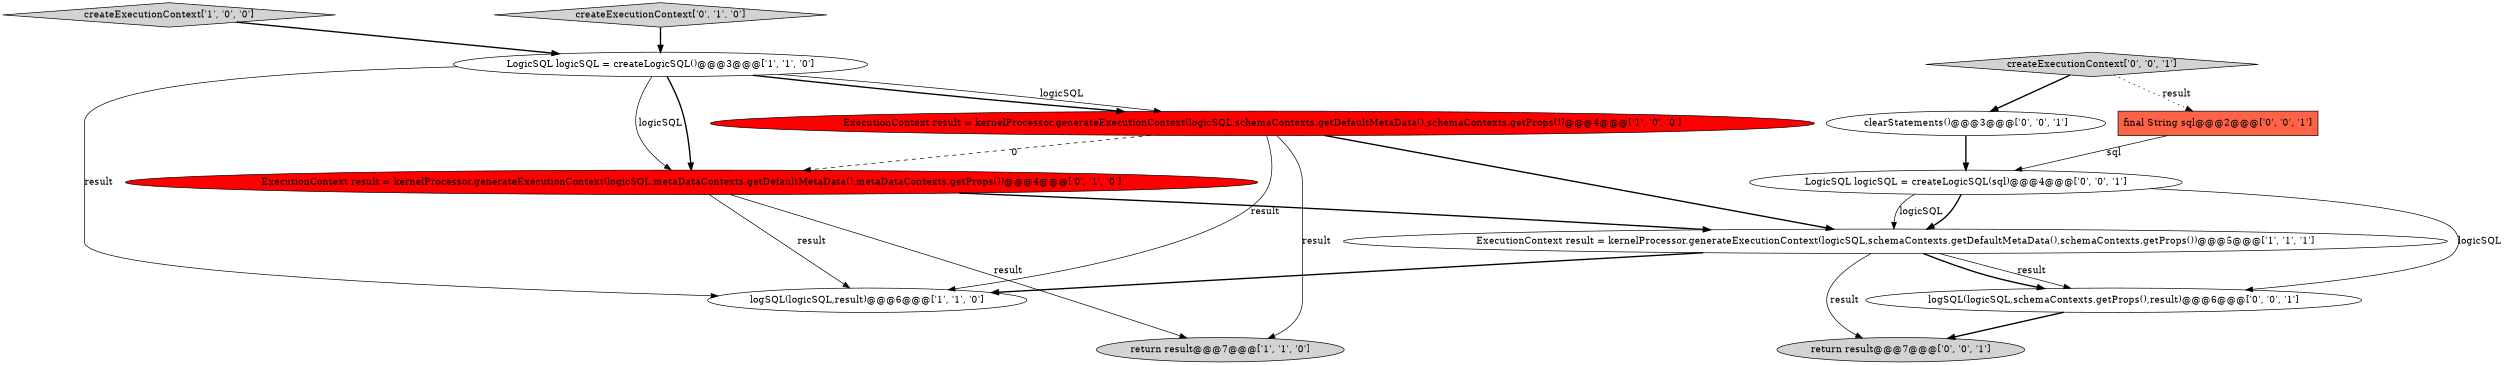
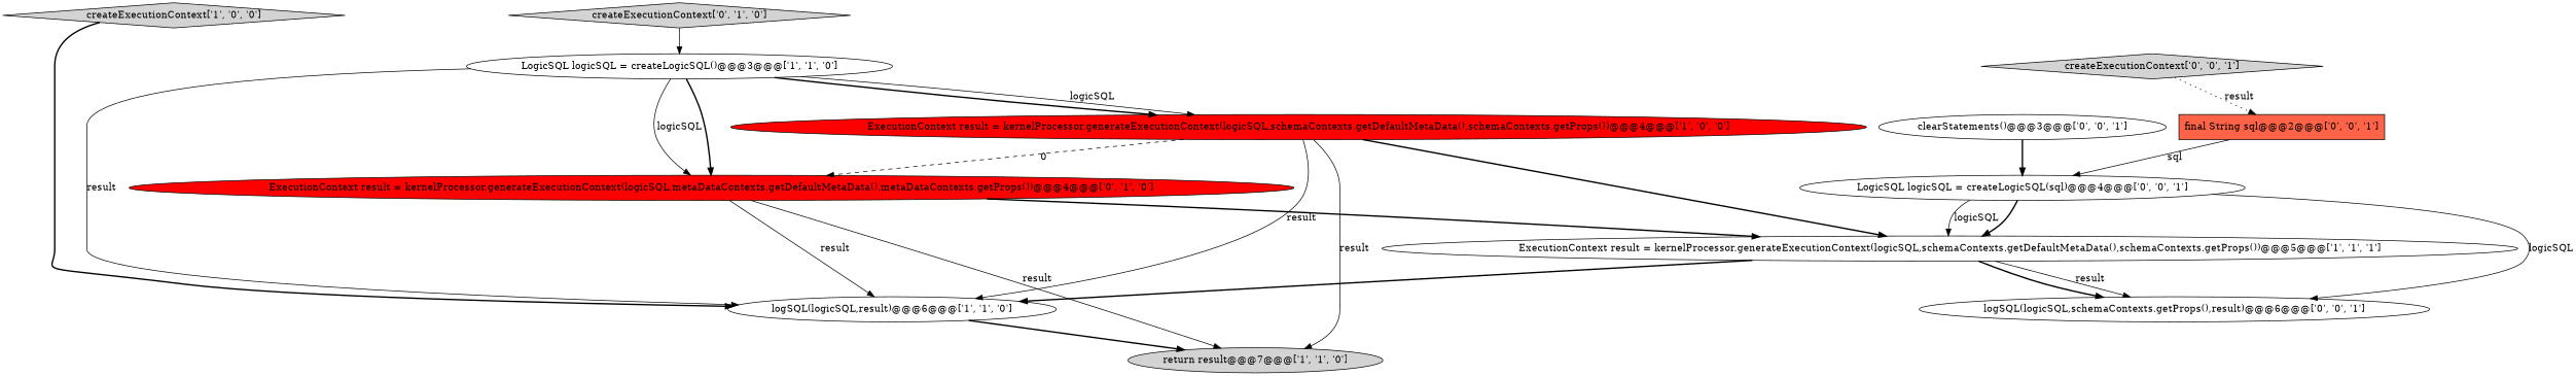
  digraph {
    node [fillcolor=white shape=ellipse style=filled]
    edge [style=bold]
    n1 [label="clearStatements()@@@3@@@['0', '0', '1']"]
    n2 [label="LogicSQL logicSQL = createLogicSQL(sql)@@@4@@@['0', '0', '1']"]
    n3 [label="ExecutionContext result = kernelProcessor.generateExecutionContext(logicSQL,schemaContexts.getDefaultMetaData(),schemaContexts.getProps())@@@5@@@['1', '1', '1']"]
    n4 [label="logSQL(logicSQL,schemaContexts.getProps(),result)@@@6@@@['0', '0', '1']"]
-   n5 [fillcolor=lightgray label="return result@@@7@@@['0', '0', '1']"]
    n6 [label="logSQL(logicSQL,result)@@@6@@@['1', '1', '0']"]
    n7 [fillcolor=lightgray label="return result@@@7@@@['1', '1', '0']"]
    n8 [fillcolor=red label="ExecutionContext result = kernelProcessor.generateExecutionContext(logicSQL,metaDataContexts.getDefaultMetaData(),metaDataContexts.getProps())@@@4@@@['0', '1', '0']"]
    n9 [fillcolor=tomato label="final String sql@@@2@@@['0', '0', '1']" shape=box]
    n10 [fillcolor=lightgray label="createExecutionContext['1', '0', '0']" shape=diamond]
    n11 [label="LogicSQL logicSQL = createLogicSQL()@@@3@@@['1', '1', '0']"]
    n12 [fillcolor=red label="ExecutionContext result = kernelProcessor.generateExecutionContext(logicSQL,schemaContexts.getDefaultMetaData(),schemaContexts.getProps())@@@4@@@['1', '0', '0']"]
    n13 [fillcolor=lightgray label="createExecutionContext['0', '0', '1']" shape=diamond]
    n14 [fillcolor=lightgray label="createExecutionContext['0', '1', '0']" shape=diamond]
    n1 -> n2
    n2 -> n3
    n2 -> n3 [label=logicSQL style=solid]
    n2 -> n4 [label=logicSQL style=solid]
    n3 -> n4 [label=result style=solid]
    n3 -> n4
-   n3 -> n5 [label=result style=solid]
    n3 -> n6
-   n4 -> n5
+   n6 -> n7
    n8 -> n3
    n8 -> n6 [label=result style=solid]
    n8 -> n7 [label=result style=solid]
    n9 -> n2 [label=sql style=solid]
-   n10 -> n11
+   n10 -> n6
    n11 -> n6 [label=result style=solid]
    n11 -> n8 [label=logicSQL style=solid]
    n11 -> n8
    n11 -> n12
    n11 -> n12 [label=logicSQL style=solid]
    n12 -> n3
    n12 -> n6 [label=result style=solid]
    n12 -> n7 [label=result style=solid]
    n12 -> n8 [label=0 style=dashed]
-   n13 -> n1
    n13 -> n9 [label=result style=dotted]
-   n14 -> n11
+   n14 -> n11 [style=solid]
  }
